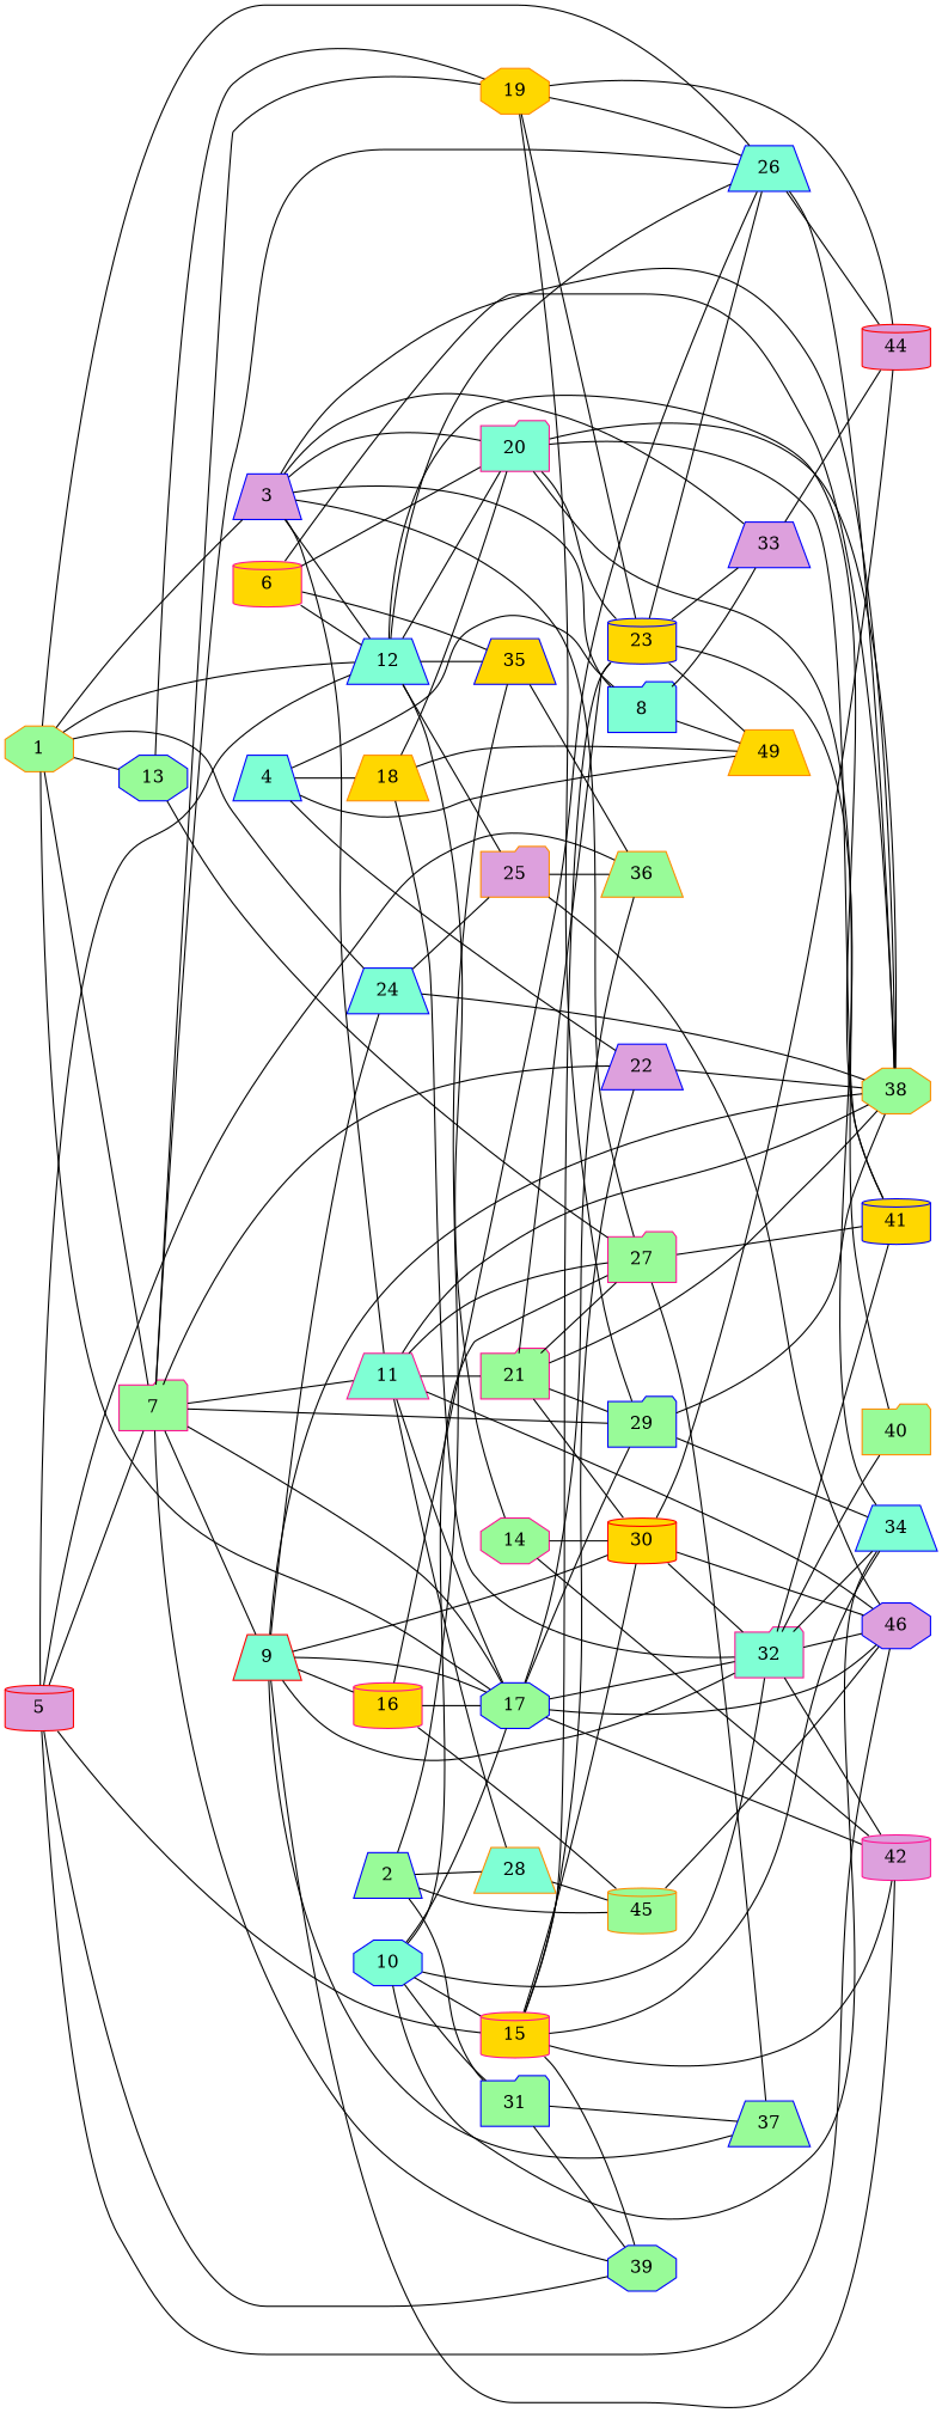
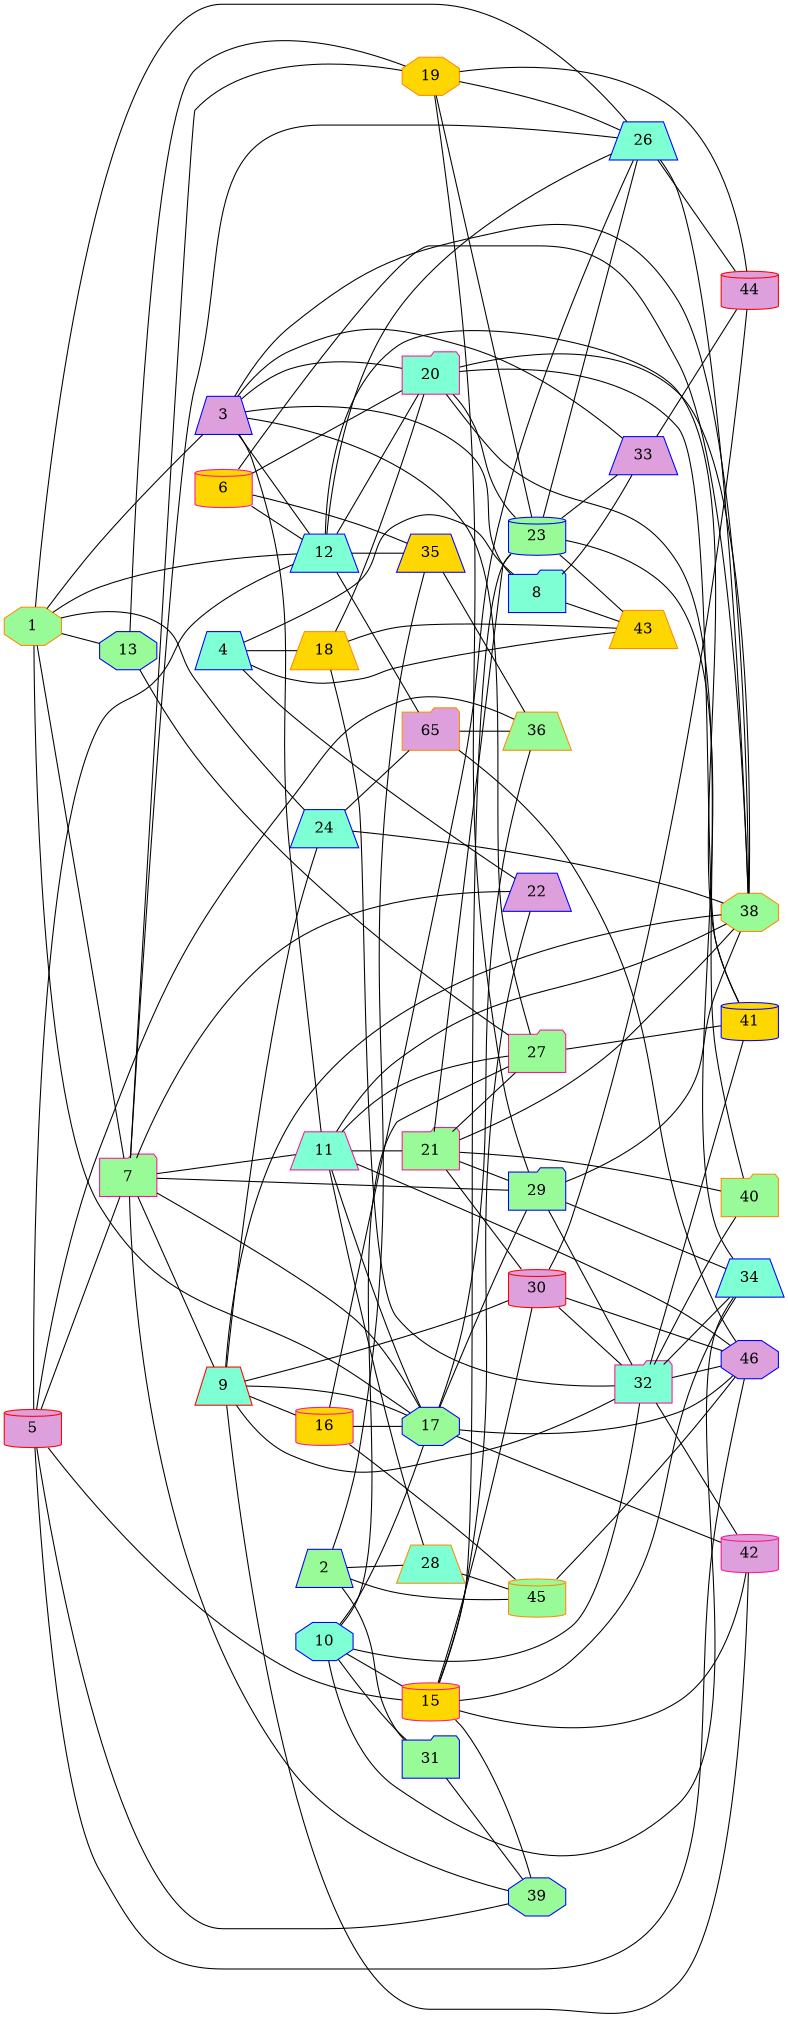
  graph {
    rankdir=LR
    node [color=blue fillcolor=palegreen shape=trapezium style=filled]
    edge [weight=1.0]
    1 [color=darkorange shape=octagon]
    3 [fillcolor=plum]
    7 [color=deeppink shape=folder]
    12 [fillcolor=aquamarine]
    13 [shape=octagon]
    17 [shape=octagon]
    24 [fillcolor=aquamarine]
    26 [fillcolor=aquamarine]
    8 [fillcolor=aquamarine shape=folder]
    11 [color=deeppink fillcolor=aquamarine]
    20 [color=deeppink fillcolor=aquamarine shape=folder]
    27 [color=deeppink shape=folder]
    33 [fillcolor=plum]
    38 [color=darkorange shape=octagon]
    22 [fillcolor=plum]
    39 [shape=octagon]
    9 [color=red fillcolor=aquamarine]
    19 [color=darkorange fillcolor=gold shape=octagon]
    29 [shape=folder]
    35 [fillcolor=gold]
-   14 [color=deeppink shape=octagon]
-   25 [color=darkorange fillcolor=plum shape=folder]
+   25 [color=darkorange fillcolor=plum shape=folder label=65]
    41 [fillcolor=gold shape=cylinder]
    36 [color=darkorange]
    46 [fillcolor=plum shape=octagon]
    32 [color=deeppink fillcolor=aquamarine shape=folder]
    42 [color=deeppink fillcolor=plum shape=cylinder]
    44 [color=red fillcolor=plum shape=cylinder]
    28 [color=darkorange fillcolor=aquamarine]
    2
    31 [shape=folder]
    45 [color=darkorange shape=cylinder]
-   37
-   43 [color=darkorange fillcolor=gold label=49]
+   43 [color=darkorange fillcolor=gold]
    21 [color=deeppink shape=folder]
-   23 [fillcolor=gold shape=cylinder]
+   23 [shape=cylinder]
    40 [color=darkorange shape=folder]
    4 [fillcolor=aquamarine]
    18 [color=darkorange fillcolor=gold]
    5 [color=red fillcolor=plum shape=cylinder]
    15 [color=deeppink fillcolor=gold shape=cylinder]
-   30 [color=red fillcolor=gold shape=cylinder]
+   30 [color=red fillcolor=plum shape=cylinder]
    34 [fillcolor=aquamarine]
    6 [color=deeppink fillcolor=gold shape=cylinder]
    16 [color=deeppink fillcolor=gold shape=cylinder]
    10 [fillcolor=aquamarine shape=octagon]
    1 -- 3
    1 -- 7
    1 -- 12 [weight=2.0]
    1 -- 13 [weight=2.0]
    1 -- 17 [weight=2.0]
    1 -- 24
    1 -- 26
    3 -- 12 [weight=2.0]
    3 -- 8
    3 -- 11
    3 -- 20 [weight=2.0]
    3 -- 27
    3 -- 33
    3 -- 38
    7 -- 17
    7 -- 26
    7 -- 11
    7 -- 22
    7 -- 39
    7 -- 9
    7 -- 19
    7 -- 29
    12 -- 26
    12 -- 20
    12 -- 35
-   12 -- 14
    12 -- 25
    12 -- 41
    13 -- 27
    13 -- 19
    17 -- 29
    17 -- 36
    17 -- 46
-   17 -- 32
+   29 -- 32
    17 -- 42
    24 -- 38
    24 -- 25
    26 -- 38
    26 -- 44
    8 -- 33
    8 -- 43
    11 -- 17
    11 -- 27 [weight=2.0]
    11 -- 38
    11 -- 46
    11 -- 28 [weight=2.0]
    11 -- 21
    20 -- 38
    20 -- 41
    20 -- 23 [weight=2.0]
    20 -- 40
    27 -- 41
-   27 -- 37
    33 -- 44
-   22 -- 38
    9 -- 17
    9 -- 24
    9 -- 38 [weight=3.0]
    9 -- 32 [weight=2.0]
    9 -- 42
-   9 -- 37
    9 -- 30
    9 -- 16
    19 -- 26 [weight=3.0]
    19 -- 29
    19 -- 44
    19 -- 23
    29 -- 38
    29 -- 34
    35 -- 36
-   14 -- 42
-   14 -- 30 [weight=2.0]
    25 -- 36
    25 -- 46
    32 -- 41
    32 -- 46
    32 -- 42
    32 -- 40 [weight=2.0]
    32 -- 34
    28 -- 45
    2 -- 35
    2 -- 28
    2 -- 31
    2 -- 45
    31 -- 39
-   31 -- 37
    45 -- 46
    21 -- 27
    21 -- 38
    21 -- 29
    21 -- 23
+   21 -- 40
    21 -- 30 [weight=2.0]
    23 -- 26
    23 -- 33
    23 -- 43
    23 -- 34 [weight=2.0]
    4 -- 8
    4 -- 22
    4 -- 43
    4 -- 18
    18 -- 20
    18 -- 32
    18 -- 43
    5 -- 7
    5 -- 12
    5 -- 39
    5 -- 36
    5 -- 46
    5 -- 15
    15 -- 22
    15 -- 39
    15 -- 42
    15 -- 23
    15 -- 30
    15 -- 34
    30 -- 46 [weight=2.0]
    30 -- 32
    30 -- 44
    6 -- 12
    6 -- 20
    6 -- 38
    6 -- 35
    16 -- 17
    16 -- 26
    16 -- 45
    10 -- 17
    10 -- 27 [weight=3.0]
    10 -- 32
    10 -- 31
    10 -- 15
    10 -- 34
  }
